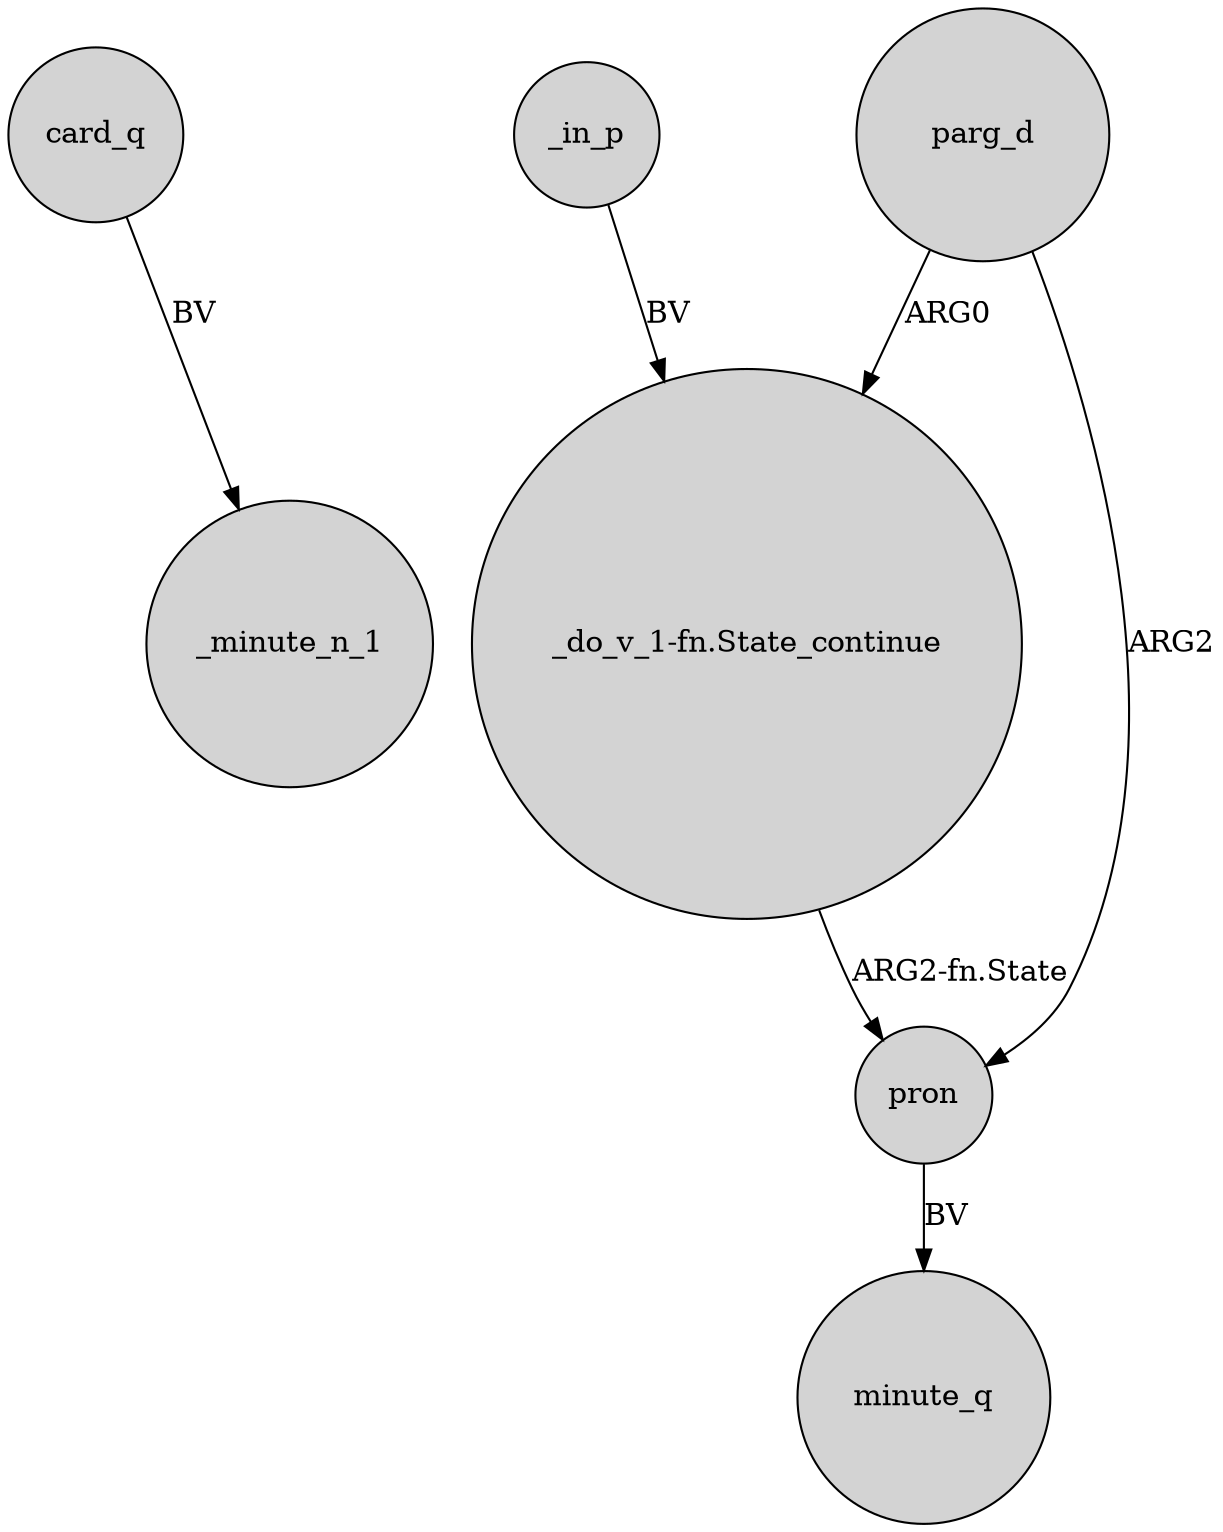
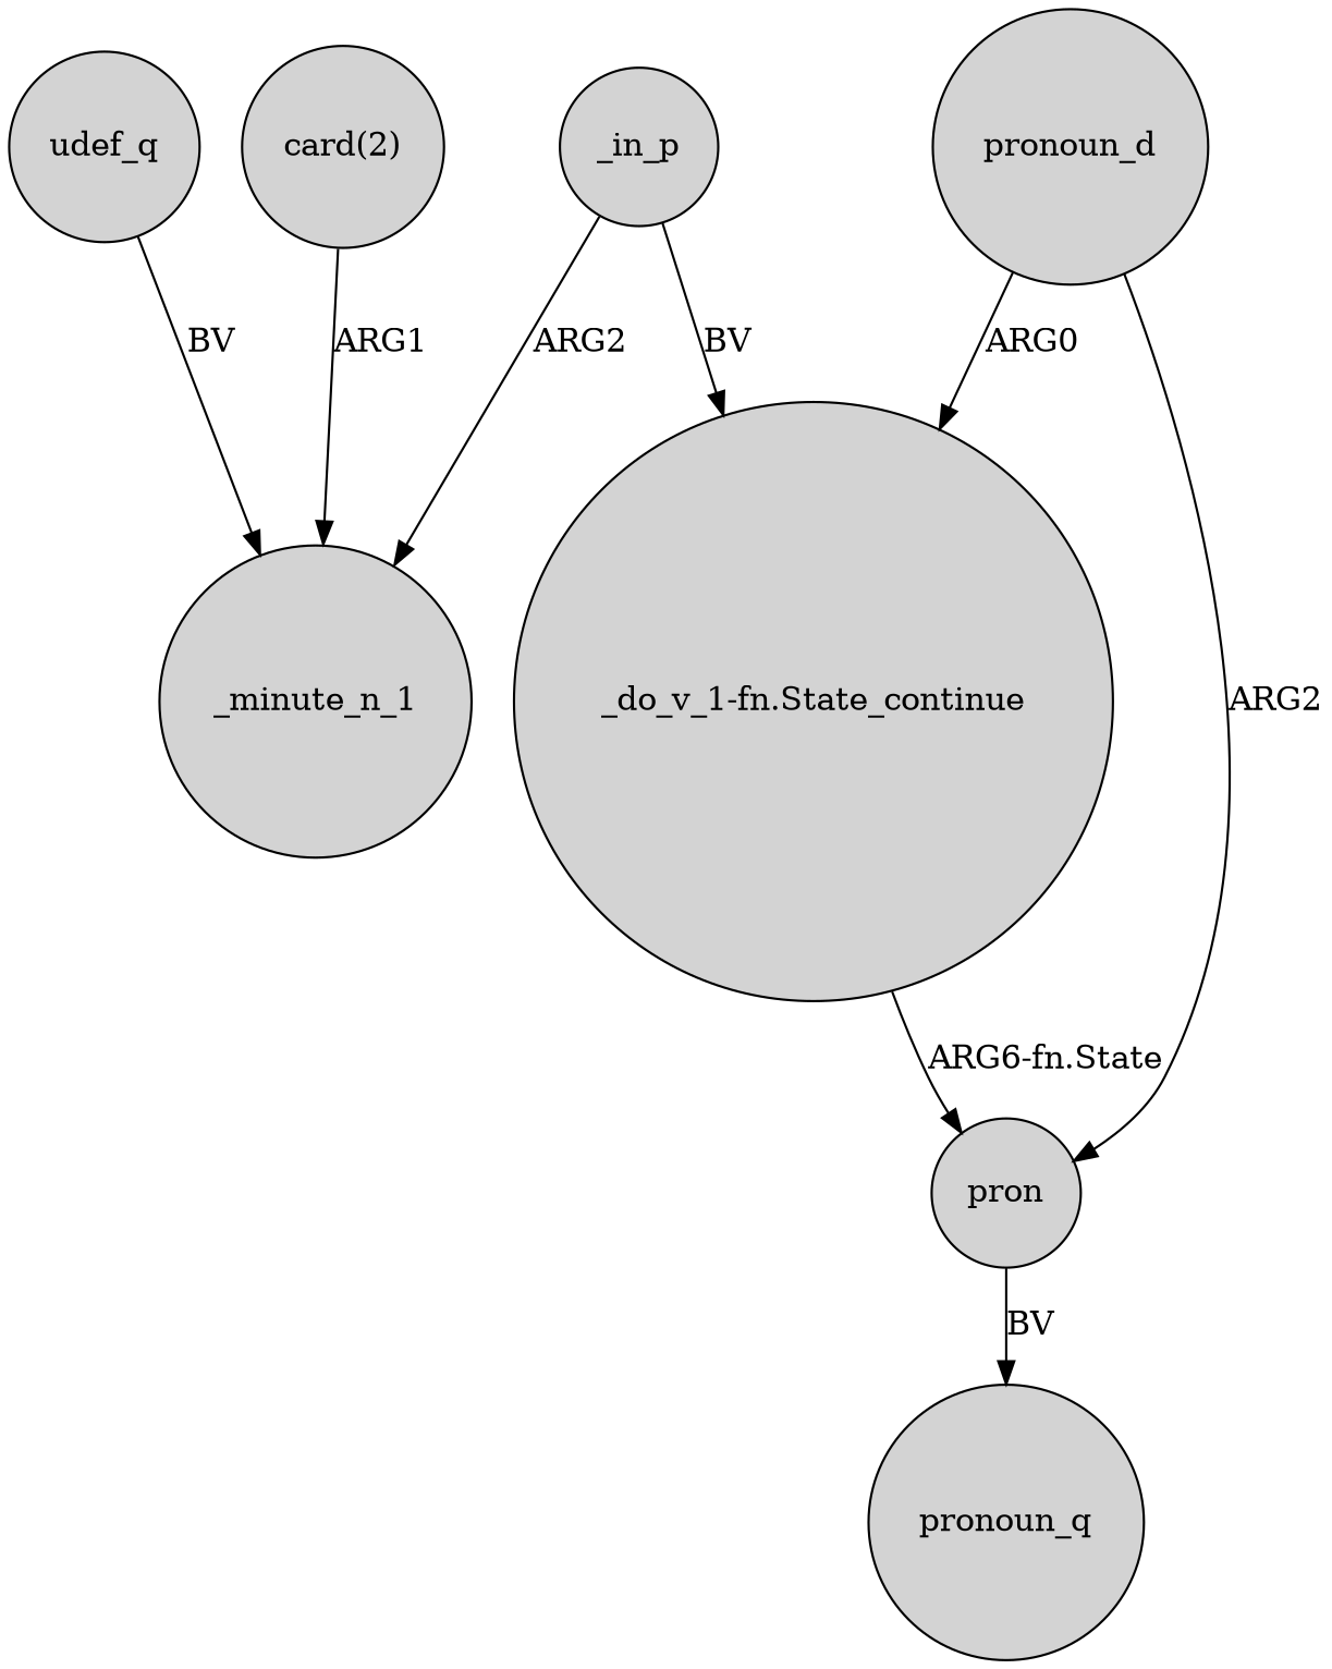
  digraph {
    node [shape=circle style=filled]
-   udef_q [label=card_q]
+   udef_q
    _minute_n_1
    _in_p
    "_do_v_1-fn.State_continue"
    pron
-   pronoun_q [label=minute_q]
-   parg_d
+   pronoun_q
+   "card(2)"
+   parg_d [label=pronoun_d]
    udef_q -> _minute_n_1 [label=BV]
+   _in_p -> _minute_n_1 [label=ARG2]
    _in_p -> "_do_v_1-fn.State_continue" [label=BV]
-   "_do_v_1-fn.State_continue" -> pron [label="ARG2-fn.State"]
+   "_do_v_1-fn.State_continue" -> pron [label="ARG6-fn.State"]
    pron -> pronoun_q [label=BV]
+   "card(2)" -> _minute_n_1 [label=ARG1]
    parg_d -> "_do_v_1-fn.State_continue" [label=ARG0]
    parg_d -> pron [label=ARG2]
  }
